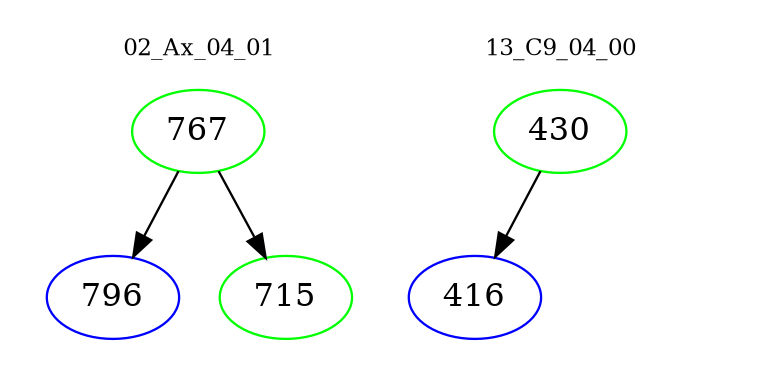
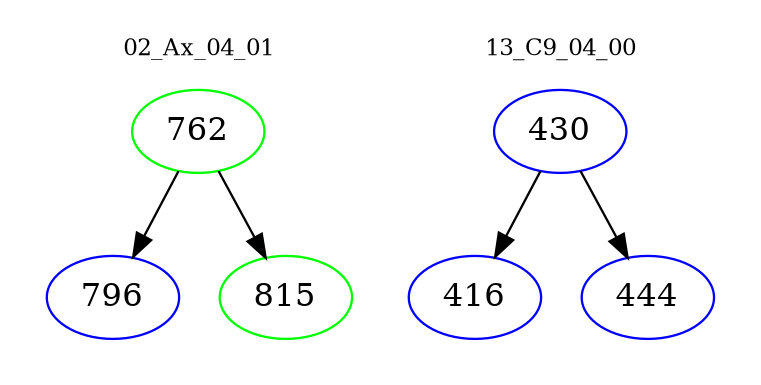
  digraph {
    node [color=green]
    edge [color=black]
-   n1 [label=767]
+   n1 [label=762]
    n2 [color=blue label=796]
-   n3 [label=715]
-   n4 [label=430]
+   n3 [label=815]
+   n4 [color=blue label=430]
    n5 [color=blue label=416]
+   n6 [color=blue label=444]
    subgraph cluster_1 {
      color=white
      fontsize=10
      label="02_Ax_04_01"
      n1
      n2
      n3
    }
    subgraph cluster_2 {
      color=white
      fontsize=10
      label="13_C9_04_00"
      n4
      n5
+     n6
    }
    n1 -> n2
    n1 -> n3
    n4 -> n5
+   n4 -> n6
  }
